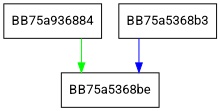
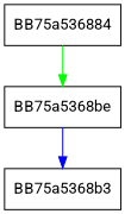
  digraph {
    fontname=Roboto
    splines=ortho
    node [fontname=Roboto shape=box]
    edge [fontname=Roboto]
-   BB75a536884 [label=BB75a936884]
+   BB75a536884
    BB75a5368be
    BB75a5368b3
    BB75a536884 -> BB75a5368be [color=green]
-   BB75a5368b3 -> BB75a5368be [color=blue]
+   BB75a5368be -> BB75a5368b3 [color=blue]
  }
